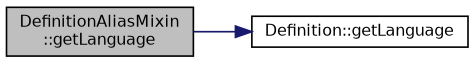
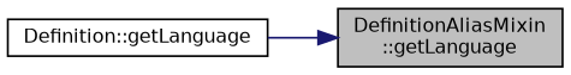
  digraph {
    rankdir=LR
    node [color=black fontname=Helvetica fontsize=10 shape=record style=filled]
    n1 [fillcolor=grey75 fontcolor=black height=0.2 label="DefinitionAliasMixin\l::getLanguage" width=0.4]
    n2 [fillcolor=white height=0.2 label="Definition::getLanguage" width=0.4]
-   n1 -> n2 [color=midnightblue fontname=Helvetica fontsize=10 labelfontname=Helvetica labelfontsize=10 style=solid]
+   n2 -> n1 [color=midnightblue fontname=Helvetica fontsize=10 labelfontname=Helvetica labelfontsize=10 style=solid]
  }
